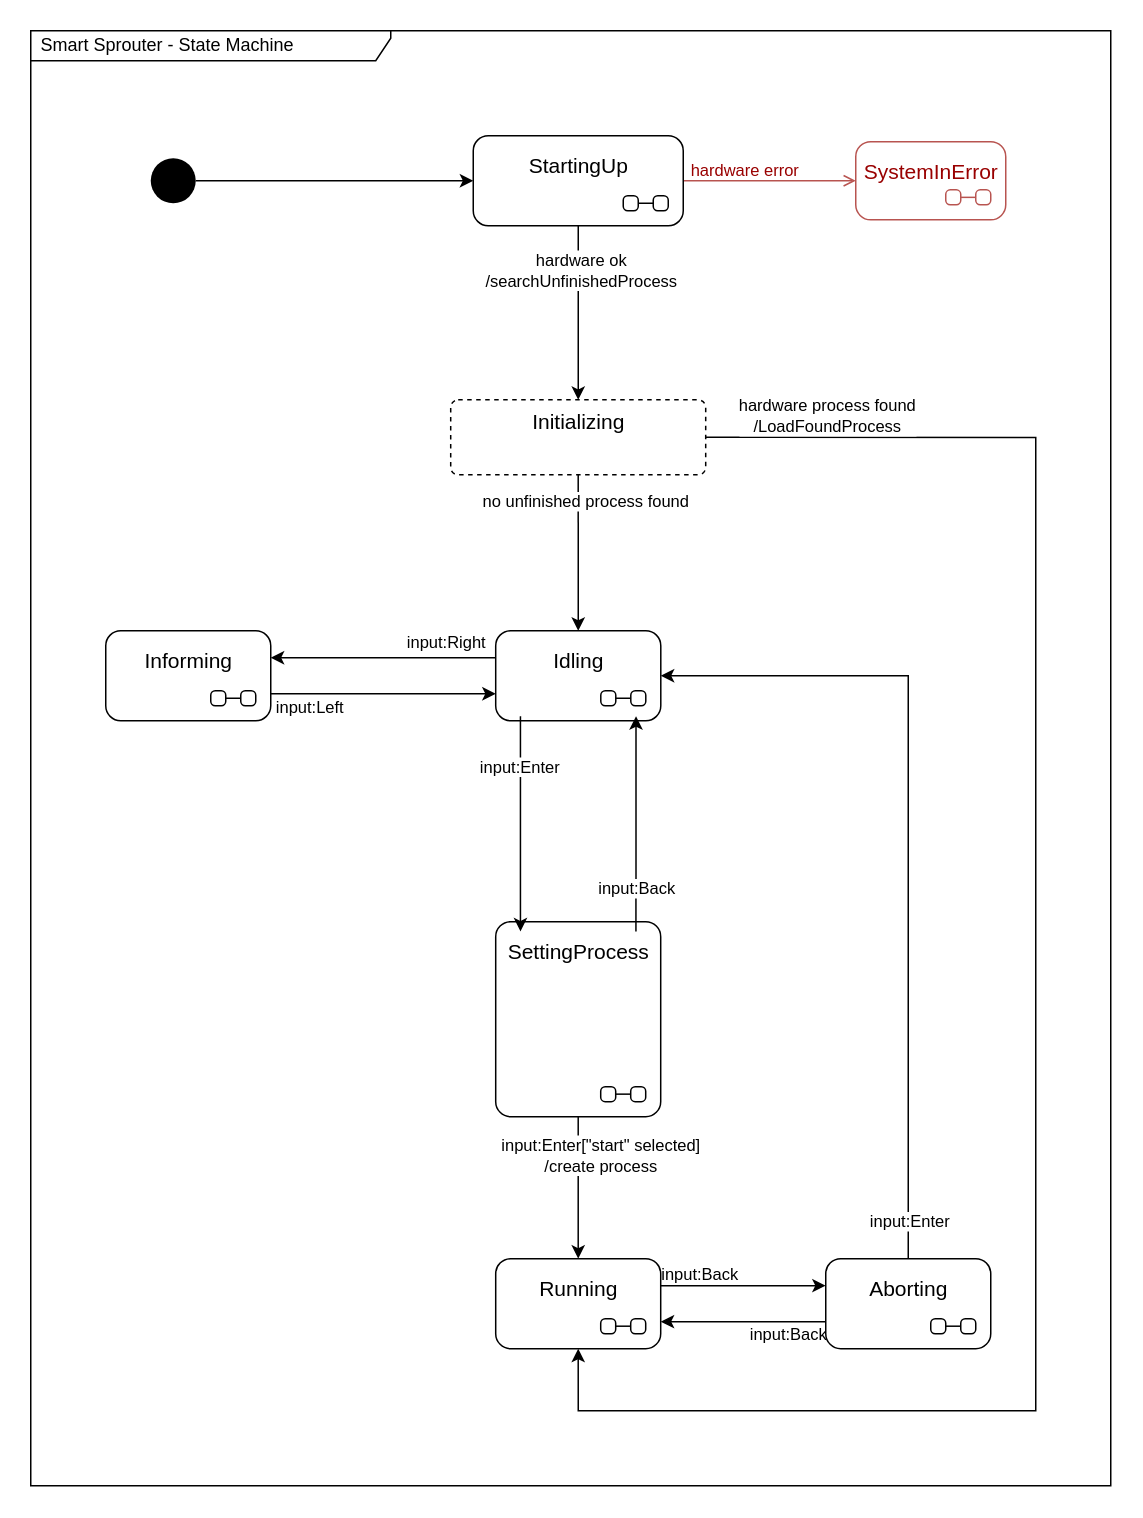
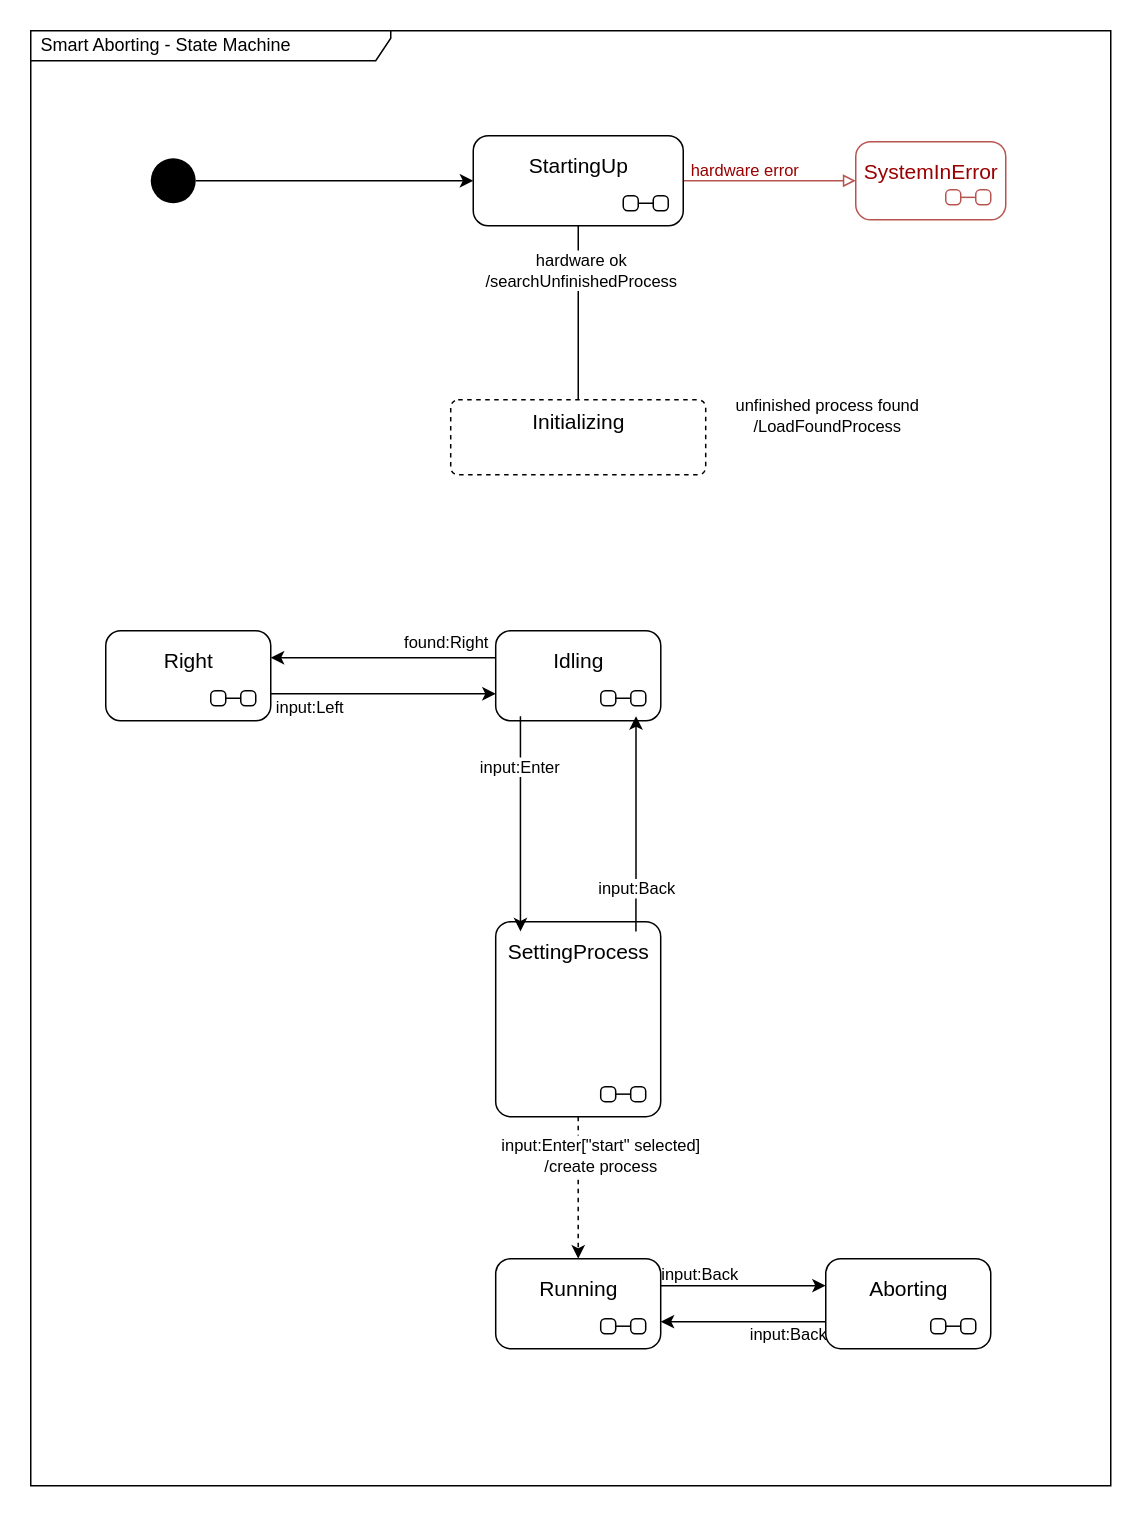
  <mxCell id="0" />
  <mxCell id="1" parent="0" />
- <mxCell id="2" value="Smart Sprouter - State Machine" style="shape=umlFrame;whiteSpace=wrap;html=1;width=240;height=20;boundedLbl=1;verticalAlign=middle;align=left;spacingLeft=5;fontColor=#000000;fillColor=default;" parent="1" vertex="1"><mxGeometry x="20" y="20" width="720" height="970" as="geometry" /></mxCell>
+ <mxCell id="2" value="Smart Aborting - State Machine" style="shape=umlFrame;whiteSpace=wrap;html=1;width=240;height=20;boundedLbl=1;verticalAlign=middle;align=left;spacingLeft=5;fontColor=#000000;fillColor=default;" parent="1" vertex="1"><mxGeometry x="20" y="20" width="720" height="970" as="geometry" /></mxCell>
  <mxCell id="3" value="" style="edgeStyle=orthogonalEdgeStyle;rounded=0;orthogonalLoop=1;jettySize=auto;html=1;entryX=0;entryY=0.5;entryDx=0;entryDy=0;" parent="1" source="4" target="21" edge="1"><mxGeometry relative="1" as="geometry"><mxPoint x="240" y="66.07" as="targetPoint" /></mxGeometry></mxCell>
  <mxCell id="4" value="" style="ellipse;fillColor=#000000;strokeColor=none;" parent="1" vertex="1"><mxGeometry x="100" y="105" width="30" height="30" as="geometry" /></mxCell>
- <mxCell id="5" style="edgeStyle=orthogonalEdgeStyle;rounded=0;orthogonalLoop=1;jettySize=auto;html=1;endArrow=open;endFill=0;fillColor=#f8cecc;strokeColor=#b85450;exitX=1;exitY=0.5;exitDx=0;exitDy=0;entryX=0;entryY=0.5;entryDx=0;entryDy=0;" parent="1" source="21" target="7" edge="1"><mxGeometry relative="1" as="geometry"><Array as="points" /><mxPoint x="520" y="146.07" as="sourcePoint" /><mxPoint x="670" y="166.07" as="targetPoint" /></mxGeometry></mxCell>
+ <mxCell id="5" style="edgeStyle=orthogonalEdgeStyle;rounded=0;orthogonalLoop=1;jettySize=auto;html=1;endArrow=block;endFill=0;fillColor=#f8cecc;strokeColor=#b85450;exitX=1;exitY=0.5;exitDx=0;exitDy=0;entryX=0;entryY=0.5;entryDx=0;entryDy=0;" parent="1" source="21" target="7" edge="1"><mxGeometry relative="1" as="geometry"><Array as="points" /><mxPoint x="520" y="146.07" as="sourcePoint" /><mxPoint x="670" y="166.07" as="targetPoint" /></mxGeometry></mxCell>
  <mxCell id="6" value="hardware error" style="edgeLabel;html=1;align=center;verticalAlign=middle;resizable=0;points=[];fontColor=#990000;" parent="5" vertex="1" connectable="0"><mxGeometry x="-0.896" y="1" relative="1" as="geometry"><mxPoint x="34" y="-7" as="offset" /></mxGeometry></mxCell>
  <mxCell id="7" value="&lt;font style=&quot;font-size: 14px;&quot;&gt;SystemInError&lt;/font&gt;" style="shape=umlState;rounded=1;verticalAlign=top;spacingTop=5;umlStateSymbol=collapseState;absoluteArcSize=1;arcSize=10;dashed=0;fontFamily=Helvetica;fontSize=12;align=center;strokeColor=#b85450;fillColor=none;html=1;fontColor=#990000;" parent="1" vertex="1"><mxGeometry x="570" y="93.93" width="100" height="52.14" as="geometry" /></mxCell>
- <mxCell id="8" style="edgeStyle=orthogonalEdgeStyle;rounded=0;orthogonalLoop=1;jettySize=auto;html=1;exitX=1;exitY=0.5;exitDx=0;exitDy=0;entryX=0.5;entryY=1;entryDx=0;entryDy=0;" parent="1" source="11" target="29" edge="1"><mxGeometry relative="1" as="geometry"><Array as="points"><mxPoint x="690" y="291" /><mxPoint x="690" y="940" /><mxPoint x="385" y="940" /></Array><mxPoint x="469.97" y="523.07" as="sourcePoint" /><mxPoint x="890" y="1198.07" as="targetPoint" /></mxGeometry></mxCell>
- <mxCell id="9" style="edgeStyle=orthogonalEdgeStyle;rounded=0;orthogonalLoop=1;jettySize=auto;html=1;exitX=0.5;exitY=1;exitDx=0;exitDy=0;entryX=0.5;entryY=0;entryDx=0;entryDy=0;" parent="1" source="11" target="13" edge="1"><mxGeometry relative="1" as="geometry" /></mxCell>
- <mxCell id="10" value="no unfinished process found" style="edgeLabel;html=1;align=center;verticalAlign=middle;resizable=0;points=[];" parent="9" vertex="1" connectable="0"><mxGeometry x="-0.674" y="1" relative="1" as="geometry"><mxPoint x="4" as="offset" /></mxGeometry></mxCell>
  <mxCell id="11" value="&lt;font style=&quot;font-size: 14px;&quot;&gt;Initializing&lt;/font&gt;" style="html=1;align=center;verticalAlign=top;rounded=1;absoluteArcSize=1;arcSize=10;fontFamily=Helvetica;fontSize=12;fontColor=default;strokeColor=default;fillColor=default;dashed=1;" parent="1" vertex="1"><mxGeometry x="299.97" y="266.07" width="170" height="50" as="geometry" /></mxCell>
  <mxCell id="12" style="edgeStyle=orthogonalEdgeStyle;rounded=0;orthogonalLoop=1;jettySize=auto;html=1;exitX=0;exitY=0.3;exitDx=0;exitDy=0;entryX=1;entryY=0.3;entryDx=0;entryDy=0;" parent="1" source="13" target="16" edge="1"><mxGeometry relative="1" as="geometry"><mxPoint x="720" y="420" as="targetPoint" /></mxGeometry></mxCell>
  <mxCell id="13" value="&lt;font style=&quot;font-size: 14px;&quot;&gt;Idling&lt;/font&gt;" style="shape=umlState;rounded=1;verticalAlign=top;spacingTop=5;umlStateSymbol=collapseState;absoluteArcSize=1;arcSize=10;dashed=0;fontFamily=Helvetica;fontSize=12;fontColor=default;align=center;strokeColor=default;fillColor=default;html=1;" parent="1" vertex="1"><mxGeometry x="329.97" y="420" width="110.06" height="60" as="geometry" /></mxCell>
  <mxCell id="14" style="edgeStyle=orthogonalEdgeStyle;rounded=0;orthogonalLoop=1;jettySize=auto;html=1;entryX=0;entryY=0.7;entryDx=0;entryDy=0;exitX=1;exitY=0.7;exitDx=0;exitDy=0;" parent="1" source="16" target="13" edge="1"><mxGeometry relative="1" as="geometry"><mxPoint x="660" y="510" as="sourcePoint" /></mxGeometry></mxCell>
  <mxCell id="15" value="input:Left" style="edgeLabel;html=1;align=center;verticalAlign=middle;resizable=0;points=[];" parent="14" vertex="1" connectable="0"><mxGeometry x="0.389" y="-2" relative="1" as="geometry"><mxPoint x="-79" y="6" as="offset" /></mxGeometry></mxCell>
- <mxCell id="16" value="&lt;span style=&quot;font-size: 14px;&quot;&gt;Informing&lt;/span&gt;" style="shape=umlState;rounded=1;verticalAlign=top;spacingTop=5;umlStateSymbol=collapseState;absoluteArcSize=1;arcSize=10;dashed=0;fontFamily=Helvetica;fontSize=12;fontColor=default;align=center;strokeColor=default;fillColor=default;html=1;" parent="1" vertex="1"><mxGeometry x="70" y="420" width="110" height="60" as="geometry" /></mxCell>
- <mxCell id="17" value="input:Right" style="edgeLabel;html=1;align=center;verticalAlign=middle;resizable=0;points=[];fontColor=#000000;" parent="1" vertex="1" connectable="0"><mxGeometry x="299.996" y="426.998" as="geometry"><mxPoint x="-3" y="1" as="offset" /></mxGeometry></mxCell>
- <mxCell id="18" value="hardware process found &lt;br&gt;/LoadFoundProcess" style="edgeLabel;html=1;align=center;verticalAlign=middle;resizable=0;points=[];" parent="1" vertex="1" connectable="0"><mxGeometry x="550.005" y="276.068" as="geometry" /></mxCell>
- <mxCell id="19" value="" style="edgeStyle=orthogonalEdgeStyle;rounded=0;orthogonalLoop=1;jettySize=auto;html=1;" parent="1" source="21" target="11" edge="1"><mxGeometry relative="1" as="geometry" /></mxCell>
+ <mxCell id="16" value="&lt;span style=&quot;font-size: 14px;&quot;&gt;Right&lt;/span&gt;" style="shape=umlState;rounded=1;verticalAlign=top;spacingTop=5;umlStateSymbol=collapseState;absoluteArcSize=1;arcSize=10;dashed=0;fontFamily=Helvetica;fontSize=12;fontColor=default;align=center;strokeColor=default;fillColor=default;html=1;" parent="1" vertex="1"><mxGeometry x="70" y="420" width="110" height="60" as="geometry" /></mxCell>
+ <mxCell id="17" value="found:Right" style="edgeLabel;html=1;align=center;verticalAlign=middle;resizable=0;points=[];fontColor=#000000;" parent="1" vertex="1" connectable="0"><mxGeometry x="299.996" y="426.998" as="geometry"><mxPoint x="-3" y="1" as="offset" /></mxGeometry></mxCell>
+ <mxCell id="18" value="unfinished process found &lt;br&gt;/LoadFoundProcess" style="edgeLabel;html=1;align=center;verticalAlign=middle;resizable=0;points=[];" parent="1" vertex="1" connectable="0"><mxGeometry x="550.005" y="276.068" as="geometry" /></mxCell>
+ <mxCell id="19" value="" style="edgeStyle=orthogonalEdgeStyle;rounded=0;orthogonalLoop=1;jettySize=auto;html=1;endArrow=none;" parent="1" source="21" target="11" edge="1"><mxGeometry relative="1" as="geometry" /></mxCell>
  <mxCell id="20" value="hardware ok &lt;br&gt;/searchUnfinishedProcess" style="edgeLabel;html=1;align=center;verticalAlign=middle;resizable=0;points=[];" parent="19" vertex="1" connectable="0"><mxGeometry x="-0.493" y="1" relative="1" as="geometry"><mxPoint as="offset" /></mxGeometry></mxCell>
  <mxCell id="21" value="&lt;span style=&quot;font-size: 14px;&quot;&gt;StartingUp&lt;/span&gt;" style="shape=umlState;rounded=1;verticalAlign=top;spacingTop=5;umlStateSymbol=collapseState;absoluteArcSize=1;arcSize=10;dashed=0;fontFamily=Helvetica;fontSize=12;fontColor=default;align=center;strokeColor=default;fillColor=default;html=1;" parent="1" vertex="1"><mxGeometry x="315" y="90" width="140" height="60" as="geometry" /></mxCell>
  <mxCell id="22" value="&lt;span style=&quot;font-size: 14px;&quot;&gt;SettingProcess&lt;/span&gt;" style="shape=umlState;rounded=1;verticalAlign=top;spacingTop=5;umlStateSymbol=collapseState;absoluteArcSize=1;arcSize=10;dashed=0;fontFamily=Helvetica;fontSize=12;fontColor=default;align=center;strokeColor=default;fillColor=default;html=1;" parent="1" vertex="1"><mxGeometry x="329.97" y="613.93" width="110" height="130" as="geometry" /></mxCell>
  <mxCell id="23" style="edgeStyle=orthogonalEdgeStyle;rounded=0;orthogonalLoop=1;jettySize=auto;html=1;exitX=0.15;exitY=0.95;exitDx=0;exitDy=0;exitPerimeter=0;entryX=0.15;entryY=0.05;entryDx=0;entryDy=0;entryPerimeter=0;" parent="1" source="13" target="22" edge="1"><mxGeometry relative="1" as="geometry" /></mxCell>
  <mxCell id="24" value="input:Enter" style="edgeLabel;html=1;align=center;verticalAlign=middle;resizable=0;points=[];" parent="23" vertex="1" connectable="0"><mxGeometry x="-0.527" y="-1" relative="1" as="geometry"><mxPoint as="offset" /></mxGeometry></mxCell>
  <mxCell id="25" style="edgeStyle=orthogonalEdgeStyle;rounded=0;orthogonalLoop=1;jettySize=auto;html=1;exitX=0.85;exitY=0.05;exitDx=0;exitDy=0;exitPerimeter=0;entryX=0.85;entryY=0.95;entryDx=0;entryDy=0;entryPerimeter=0;" parent="1" source="22" target="13" edge="1"><mxGeometry relative="1" as="geometry" /></mxCell>
  <mxCell id="26" value="input:Back" style="edgeLabel;html=1;align=center;verticalAlign=middle;resizable=0;points=[];" parent="25" vertex="1" connectable="0"><mxGeometry x="-0.68" relative="1" as="geometry"><mxPoint y="-6" as="offset" /></mxGeometry></mxCell>
  <mxCell id="27" style="edgeStyle=orthogonalEdgeStyle;rounded=0;orthogonalLoop=1;jettySize=auto;html=1;exitX=1;exitY=0.3;exitDx=0;exitDy=0;entryX=0;entryY=0.3;entryDx=0;entryDy=0;" parent="1" source="29" target="36" edge="1"><mxGeometry relative="1" as="geometry" /></mxCell>
  <mxCell id="28" value="input:Back" style="edgeLabel;html=1;align=center;verticalAlign=middle;resizable=0;points=[];" parent="27" vertex="1" connectable="0"><mxGeometry x="-0.711" y="1" relative="1" as="geometry"><mxPoint x="10" y="-7" as="offset" /></mxGeometry></mxCell>
  <mxCell id="29" value="&lt;span style=&quot;font-size: 14px;&quot;&gt;Running&lt;/span&gt;" style="shape=umlState;rounded=1;verticalAlign=top;spacingTop=5;umlStateSymbol=collapseState;absoluteArcSize=1;arcSize=10;dashed=0;fontFamily=Helvetica;fontSize=12;fontColor=default;align=center;strokeColor=default;fillColor=default;html=1;" parent="1" vertex="1"><mxGeometry x="329.97" y="838.63" width="110" height="60" as="geometry" /></mxCell>
- <mxCell id="30" style="edgeStyle=orthogonalEdgeStyle;rounded=0;orthogonalLoop=1;jettySize=auto;html=1;exitX=0.5;exitY=1;exitDx=0;exitDy=0;entryX=0.5;entryY=0;entryDx=0;entryDy=0;" parent="1" source="22" target="29" edge="1"><mxGeometry relative="1" as="geometry" /></mxCell>
+ <mxCell id="30" style="edgeStyle=orthogonalEdgeStyle;rounded=0;orthogonalLoop=1;jettySize=auto;html=1;exitX=0.5;exitY=1;exitDx=0;exitDy=0;entryX=0.5;entryY=0;entryDx=0;entryDy=0;dashed=1;" parent="1" source="22" target="29" edge="1"><mxGeometry relative="1" as="geometry" /></mxCell>
  <mxCell id="31" value="input:Enter[&quot;start&quot; selected]&lt;br&gt;/create process" style="edgeLabel;html=1;align=center;verticalAlign=middle;resizable=0;points=[];" parent="30" vertex="1" connectable="0"><mxGeometry x="-0.245" relative="1" as="geometry"><mxPoint x="15" y="-10" as="offset" /></mxGeometry></mxCell>
  <mxCell id="32" style="edgeStyle=orthogonalEdgeStyle;rounded=0;orthogonalLoop=1;jettySize=auto;html=1;exitX=0;exitY=0.7;exitDx=0;exitDy=0;entryX=1;entryY=0.7;entryDx=0;entryDy=0;" parent="1" source="36" target="29" edge="1"><mxGeometry relative="1" as="geometry" /></mxCell>
  <mxCell id="33" value="input:Back" style="edgeLabel;html=1;align=center;verticalAlign=middle;resizable=0;points=[];" parent="32" vertex="1" connectable="0"><mxGeometry x="-0.763" y="1" relative="1" as="geometry"><mxPoint x="-13" y="7" as="offset" /></mxGeometry></mxCell>
- <mxCell id="34" style="edgeStyle=orthogonalEdgeStyle;rounded=0;orthogonalLoop=1;jettySize=auto;html=1;exitX=0.5;exitY=0;exitDx=0;exitDy=0;entryX=1;entryY=0.5;entryDx=0;entryDy=0;" parent="1" source="36" target="13" edge="1"><mxGeometry relative="1" as="geometry" /></mxCell>
- <mxCell id="35" value="input:Enter" style="edgeLabel;html=1;align=center;verticalAlign=middle;resizable=0;points=[];" parent="34" vertex="1" connectable="0"><mxGeometry x="-0.897" y="3" relative="1" as="geometry"><mxPoint x="3" y="4" as="offset" /></mxGeometry></mxCell>
  <mxCell id="36" value="&lt;span style=&quot;font-size: 14px;&quot;&gt;Aborting&lt;/span&gt;" style="shape=umlState;rounded=1;verticalAlign=top;spacingTop=5;umlStateSymbol=collapseState;absoluteArcSize=1;arcSize=10;dashed=0;fontFamily=Helvetica;fontSize=12;fontColor=default;align=center;strokeColor=default;fillColor=default;html=1;" parent="1" vertex="1"><mxGeometry x="550" y="838.63" width="110" height="60" as="geometry" /></mxCell>
